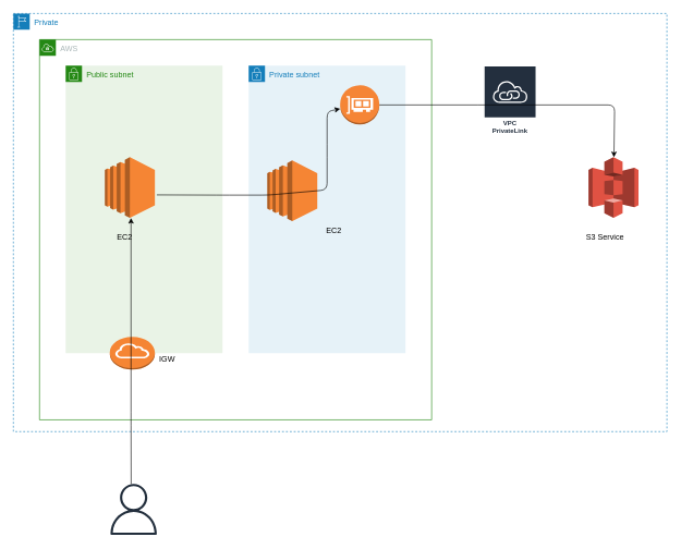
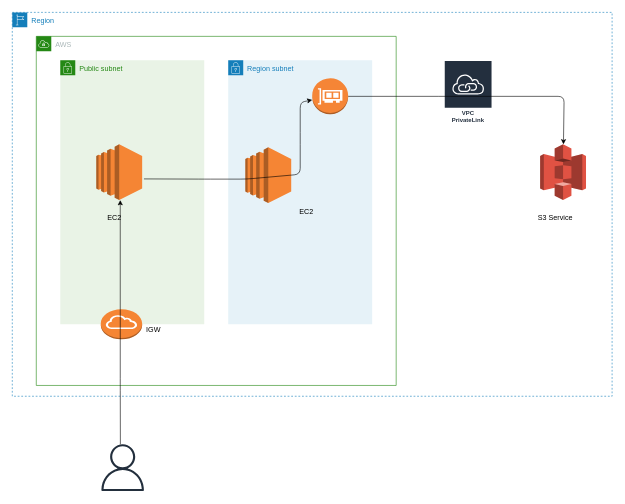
  <mxCell id="0" />
  <mxCell id="1" parent="0" />
- <mxCell id="2" value="Private" style="points=[[0,0],[0.25,0],[0.5,0],[0.75,0],[1,0],[1,0.25],[1,0.5],[1,0.75],[1,1],[0.75,1],[0.5,1],[0.25,1],[0,1],[0,0.75],[0,0.5],[0,0.25]];outlineConnect=0;gradientColor=none;html=1;whiteSpace=wrap;fontSize=12;fontStyle=0;container=1;pointerEvents=0;collapsible=0;recursiveResize=0;shape=mxgraph.aws4.group;grIcon=mxgraph.aws4.group_region;strokeColor=#147EBA;fillColor=none;verticalAlign=top;align=left;spacingLeft=30;fontColor=#147EBA;dashed=1;" vertex="1" parent="1"><mxGeometry x="20" y="20" width="1000" height="640" as="geometry" /></mxCell>
+ <mxCell id="2" value="Region" style="points=[[0,0],[0.25,0],[0.5,0],[0.75,0],[1,0],[1,0.25],[1,0.5],[1,0.75],[1,1],[0.75,1],[0.5,1],[0.25,1],[0,1],[0,0.75],[0,0.5],[0,0.25]];outlineConnect=0;gradientColor=none;html=1;whiteSpace=wrap;fontSize=12;fontStyle=0;container=1;pointerEvents=0;collapsible=0;recursiveResize=0;shape=mxgraph.aws4.group;grIcon=mxgraph.aws4.group_region;strokeColor=#147EBA;fillColor=none;verticalAlign=top;align=left;spacingLeft=30;fontColor=#147EBA;dashed=1;" vertex="1" parent="1"><mxGeometry x="20" y="20" width="1000" height="640" as="geometry" /></mxCell>
  <mxCell id="3" value="" style="outlineConnect=0;dashed=0;verticalLabelPosition=bottom;verticalAlign=top;align=center;html=1;shape=mxgraph.aws3.s3;fillColor=#E05243;gradientColor=none;" vertex="1" parent="2"><mxGeometry x="880" y="220" width="76.5" height="93" as="geometry" /></mxCell>
  <mxCell id="4" value="VPC PrivateLink" style="sketch=0;outlineConnect=0;fontColor=#232F3E;gradientColor=none;strokeColor=#ffffff;fillColor=#232F3E;dashed=0;verticalLabelPosition=middle;verticalAlign=bottom;align=center;html=1;whiteSpace=wrap;fontSize=10;fontStyle=1;spacing=3;shape=mxgraph.aws4.productIcon;prIcon=mxgraph.aws4.privatelink;" vertex="1" parent="2"><mxGeometry x="720" y="80" width="80" height="110" as="geometry" /></mxCell>
  <mxCell id="5" value="S3 Service" style="text;html=1;align=center;verticalAlign=middle;resizable=0;points=[];autosize=1;strokeColor=none;fillColor=none;" vertex="1" parent="2"><mxGeometry x="865" y="328" width="80" height="30" as="geometry" /></mxCell>
  <mxCell id="6" value="AWS" style="points=[[0,0],[0.25,0],[0.5,0],[0.75,0],[1,0],[1,0.25],[1,0.5],[1,0.75],[1,1],[0.75,1],[0.5,1],[0.25,1],[0,1],[0,0.75],[0,0.5],[0,0.25]];outlineConnect=0;gradientColor=none;html=1;whiteSpace=wrap;fontSize=12;fontStyle=0;container=1;pointerEvents=0;collapsible=0;recursiveResize=0;shape=mxgraph.aws4.group;grIcon=mxgraph.aws4.group_vpc;strokeColor=#248814;fillColor=none;verticalAlign=top;align=left;spacingLeft=30;fontColor=#AAB7B8;dashed=0;" vertex="1" parent="1"><mxGeometry x="60" y="60" width="600" height="582" as="geometry" /></mxCell>
  <mxCell id="7" value="Public subnet" style="points=[[0,0],[0.25,0],[0.5,0],[0.75,0],[1,0],[1,0.25],[1,0.5],[1,0.75],[1,1],[0.75,1],[0.5,1],[0.25,1],[0,1],[0,0.75],[0,0.5],[0,0.25]];outlineConnect=0;gradientColor=none;html=1;whiteSpace=wrap;fontSize=12;fontStyle=0;container=1;pointerEvents=0;collapsible=0;recursiveResize=0;shape=mxgraph.aws4.group;grIcon=mxgraph.aws4.group_security_group;grStroke=0;strokeColor=#248814;fillColor=#E9F3E6;verticalAlign=top;align=left;spacingLeft=30;fontColor=#248814;dashed=0;" vertex="1" parent="6"><mxGeometry x="40" y="40" width="240" height="440" as="geometry" /></mxCell>
  <mxCell id="8" value="" style="outlineConnect=0;dashed=0;verticalLabelPosition=bottom;verticalAlign=top;align=center;html=1;shape=mxgraph.aws3.ec2;fillColor=#F58534;gradientColor=none;" vertex="1" parent="7"><mxGeometry x="60" y="140" width="76.5" height="93" as="geometry" /></mxCell>
  <mxCell id="9" value="" style="outlineConnect=0;dashed=0;verticalLabelPosition=bottom;verticalAlign=top;align=center;html=1;shape=mxgraph.aws3.internet_gateway;fillColor=#F58534;gradientColor=none;" vertex="1" parent="7"><mxGeometry x="67.5" y="415" width="69" height="50" as="geometry" /></mxCell>
- <mxCell id="10" value="Private subnet" style="points=[[0,0],[0.25,0],[0.5,0],[0.75,0],[1,0],[1,0.25],[1,0.5],[1,0.75],[1,1],[0.75,1],[0.5,1],[0.25,1],[0,1],[0,0.75],[0,0.5],[0,0.25]];outlineConnect=0;gradientColor=none;html=1;whiteSpace=wrap;fontSize=12;fontStyle=0;container=1;pointerEvents=0;collapsible=0;recursiveResize=0;shape=mxgraph.aws4.group;grIcon=mxgraph.aws4.group_security_group;grStroke=0;strokeColor=#147EBA;fillColor=#E6F2F8;verticalAlign=top;align=left;spacingLeft=30;fontColor=#147EBA;dashed=0;" vertex="1" parent="6"><mxGeometry x="320" y="40" width="240" height="440" as="geometry" /></mxCell>
+ <mxCell id="10" value="Region subnet" style="points=[[0,0],[0.25,0],[0.5,0],[0.75,0],[1,0],[1,0.25],[1,0.5],[1,0.75],[1,1],[0.75,1],[0.5,1],[0.25,1],[0,1],[0,0.75],[0,0.5],[0,0.25]];outlineConnect=0;gradientColor=none;html=1;whiteSpace=wrap;fontSize=12;fontStyle=0;container=1;pointerEvents=0;collapsible=0;recursiveResize=0;shape=mxgraph.aws4.group;grIcon=mxgraph.aws4.group_security_group;grStroke=0;strokeColor=#147EBA;fillColor=#E6F2F8;verticalAlign=top;align=left;spacingLeft=30;fontColor=#147EBA;dashed=0;" vertex="1" parent="6"><mxGeometry x="320" y="40" width="240" height="440" as="geometry" /></mxCell>
  <mxCell id="11" value="" style="outlineConnect=0;dashed=0;verticalLabelPosition=bottom;verticalAlign=top;align=center;html=1;shape=mxgraph.aws3.ec2;fillColor=#F58534;gradientColor=none;" vertex="1" parent="10"><mxGeometry x="28.5" y="145" width="76.5" height="93" as="geometry" /></mxCell>
  <mxCell id="12" value="" style="outlineConnect=0;dashed=0;verticalLabelPosition=bottom;verticalAlign=top;align=center;html=1;shape=mxgraph.aws3.elastic_network_interface;fillColor=#F58536;gradientColor=none;" vertex="1" parent="10"><mxGeometry x="140" y="30" width="60" height="60" as="geometry" /></mxCell>
  <mxCell id="13" value="IGW" style="text;html=1;align=center;verticalAlign=middle;resizable=0;points=[];autosize=1;strokeColor=none;fillColor=none;" vertex="1" parent="6"><mxGeometry x="170" y="475" width="50" height="30" as="geometry" /></mxCell>
  <mxCell id="14" value="" style="endArrow=classic;html=1;rounded=1;exitX=1.039;exitY=0.62;exitDx=0;exitDy=0;exitPerimeter=0;" edge="1" parent="6" source="8" target="12"><mxGeometry width="50" height="50" relative="1" as="geometry"><mxPoint x="420" y="320" as="sourcePoint" /><mxPoint x="470" y="270" as="targetPoint" /><Array as="points"><mxPoint x="280" y="238" /><mxPoint x="350" y="238" /><mxPoint x="440" y="230" /><mxPoint x="440" y="170" /><mxPoint x="440" y="110" /></Array></mxGeometry></mxCell>
  <mxCell id="15" value="EC2" style="text;html=1;align=center;verticalAlign=middle;resizable=0;points=[];autosize=1;strokeColor=none;fillColor=none;" vertex="1" parent="1"><mxGeometry x="165" y="348" width="50" height="30" as="geometry" /></mxCell>
  <mxCell id="16" value="EC2" style="text;html=1;align=center;verticalAlign=middle;resizable=0;points=[];autosize=1;strokeColor=none;fillColor=none;" vertex="1" parent="1"><mxGeometry x="485" y="338" width="50" height="30" as="geometry" /></mxCell>
  <mxCell id="17" value="" style="sketch=0;outlineConnect=0;fontColor=#232F3E;gradientColor=none;fillColor=#232F3D;strokeColor=none;dashed=0;verticalLabelPosition=bottom;verticalAlign=top;align=center;html=1;fontSize=12;fontStyle=0;aspect=fixed;pointerEvents=1;shape=mxgraph.aws4.user;" vertex="1" parent="1"><mxGeometry x="165" y="740" width="78" height="78" as="geometry" /></mxCell>
  <mxCell id="18" value="" style="endArrow=classic;html=1;rounded=1;exitX=1;exitY=0.5;exitDx=0;exitDy=0;exitPerimeter=0;" edge="1" parent="1" source="12" target="3"><mxGeometry width="50" height="50" relative="1" as="geometry"><mxPoint x="480" y="380" as="sourcePoint" /><mxPoint x="530" y="330" as="targetPoint" /><Array as="points"><mxPoint x="740" y="160" /><mxPoint x="940" y="160" /></Array></mxGeometry></mxCell>
  <mxCell id="19" value="" style="endArrow=classic;html=1;rounded=1;" edge="1" parent="1"><mxGeometry width="50" height="50" relative="1" as="geometry"><mxPoint x="200.187" y="740" as="sourcePoint" /><mxPoint x="200" y="333" as="targetPoint" /><Array as="points"><mxPoint x="200" y="640" /></Array></mxGeometry></mxCell>
